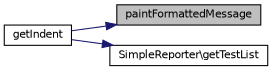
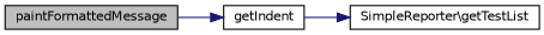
  digraph {
    rankdir=LR
    node [color=black fillcolor=white fontname=Helvetica fontsize=10 shape=record style=filled]
    edge [color=midnightblue fontname=Helvetica fontsize=10 labelfontname=Helvetica labelfontsize=10 style=solid]
    n1 [fillcolor=grey75 fontcolor=black height=0.2 label=paintFormattedMessage width=0.4]
    n2 [height=0.2 label=getIndent width=0.4]
    n3 [height=0.2 label="SimpleReporter\\getTestList" width=0.4]
-   n2 -> n1
+   n1 -> n2
    n2 -> n3
  }
